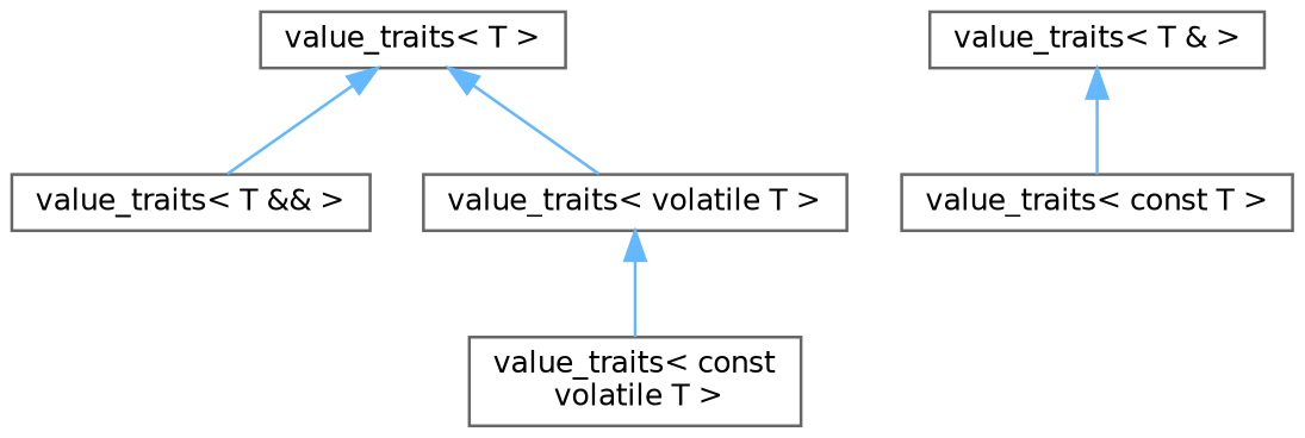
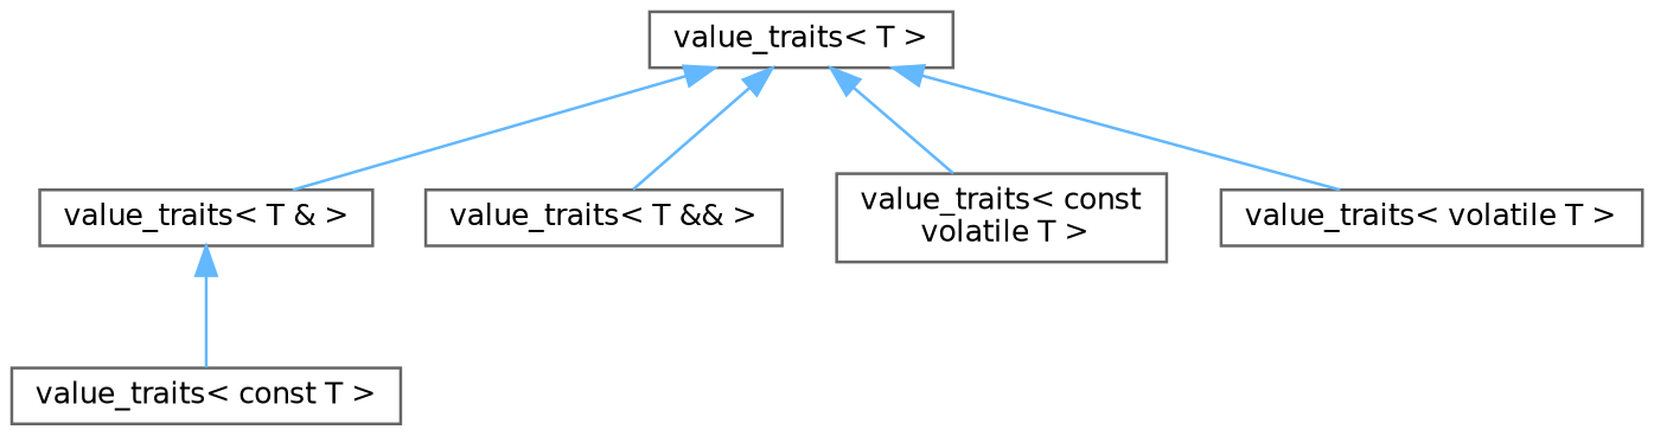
  digraph {
    rankdir=TB
    node [color=grey40 fillcolor=white fontname=Helvetica fontsize=10 shape=box style=filled]
    edge [color=steelblue1 dir=back fontname=Helvetica fontsize=10 labelfontname=Helvetica labelfontsize=10 style=solid]
    n1 [height=0.2 label="value_traits\< T \>" width=0.4]
    n2 [height=0.2 label="value_traits\< T & \>" width=0.4]
    n3 [height=0.2 label="value_traits\< T && \>" width=0.4]
    n4 [height=0.2 label="value_traits\< const\l volatile T \>" width=0.4]
    n5 [height=0.2 label="value_traits\< volatile T \>" width=0.4]
    n6 [height=0.2 label="value_traits\< const T \>" width=0.4]
+   n1 -> n2
    n1 -> n3
-   n5 -> n4
+   n1 -> n4
    n1 -> n5
    n2 -> n6
  }
